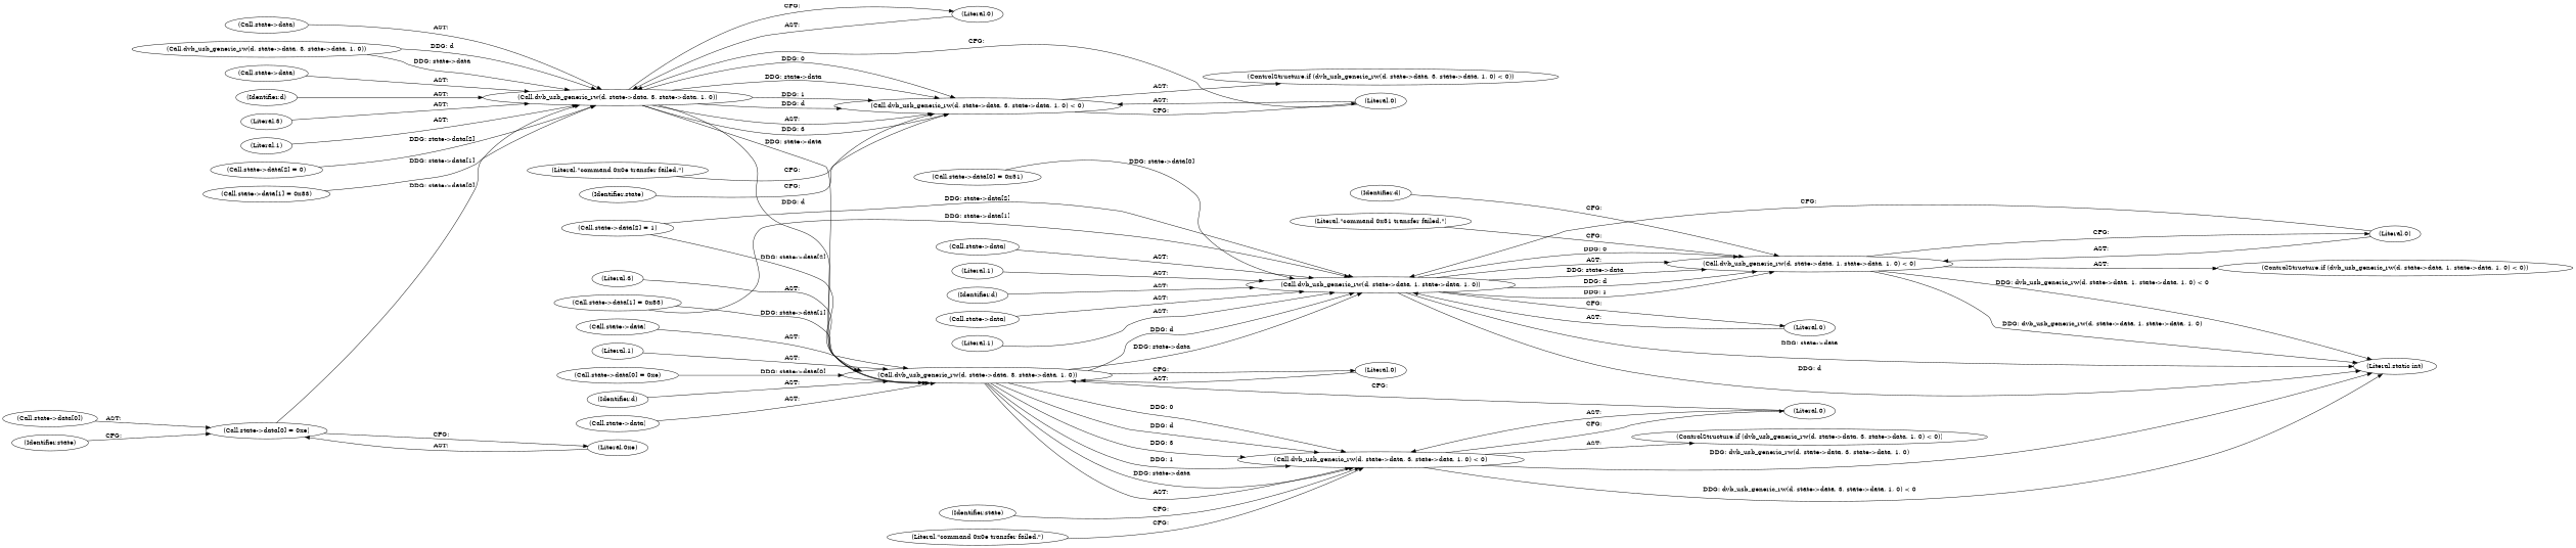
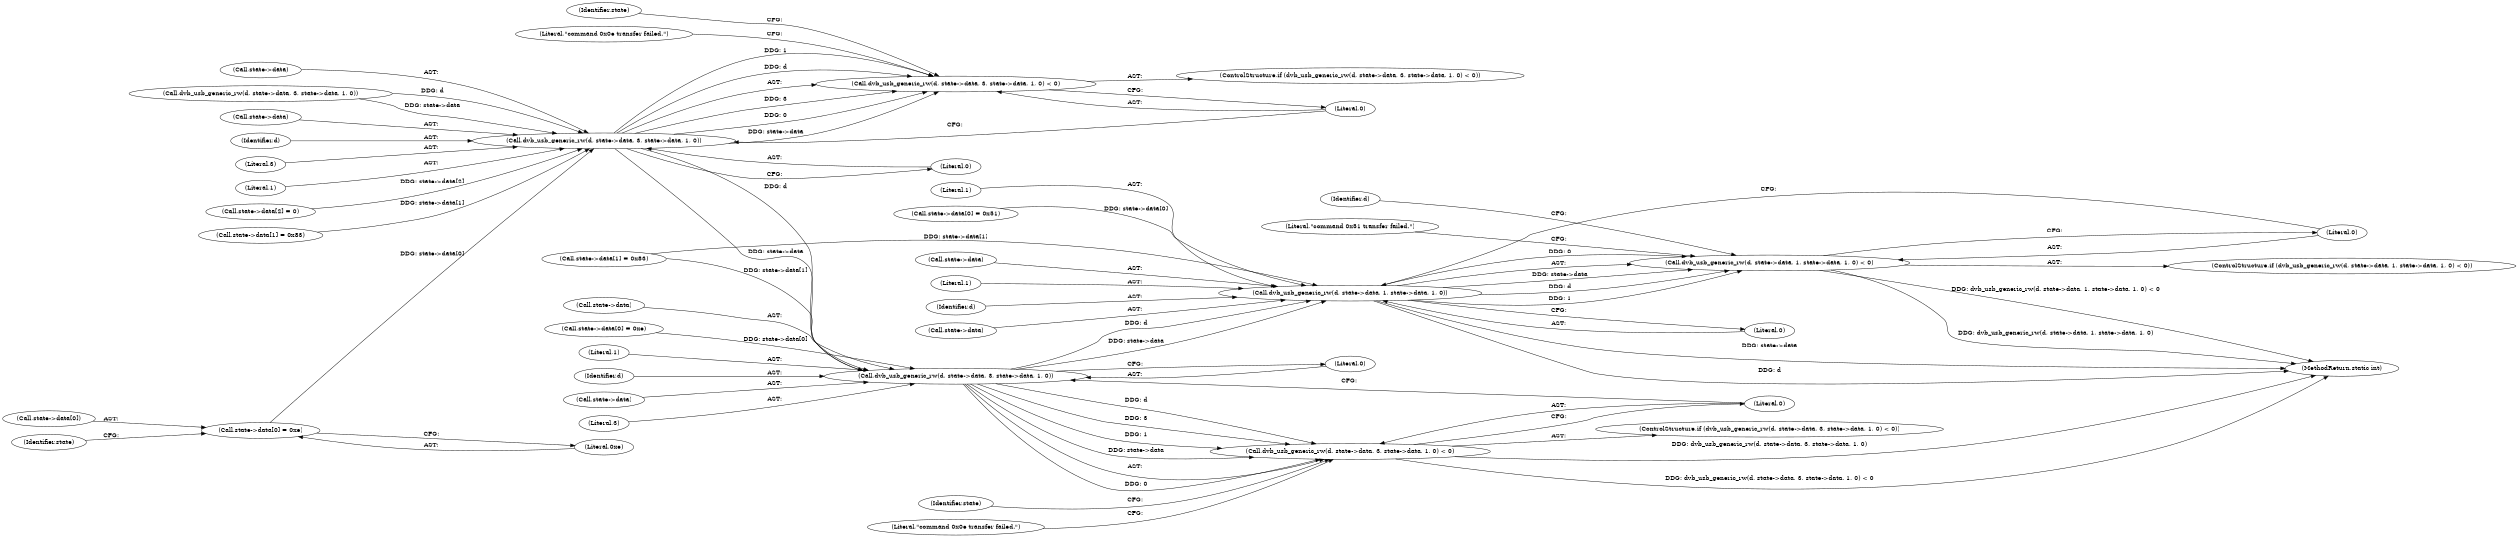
  digraph {
    rankdir=LR
    n1 [label="(Call,state->data[0] = 0xe)"]
    n2 [label="(Call,dvb_usb_generic_rw(d, state->data, 3, state->data, 1, 0))"]
    n3 [label="(Literal,0xe)"]
    n4 [label="(Call,dvb_usb_generic_rw(d, state->data, 3, state->data, 1, 0) < 0)"]
    n5 [label="(Call,dvb_usb_generic_rw(d, state->data, 3, state->data, 1, 0))"]
    n6 [label="(Literal,0)"]
    n7 [label="(ControlStructure,if (dvb_usb_generic_rw(d, state->data, 3, state->data, 1, 0) < 0))"]
    n8 [label="(Literal,0)"]
    n9 [label="(Call,dvb_usb_generic_rw(d, state->data, 3, state->data, 1, 0) < 0)"]
    n10 [label="(Call,dvb_usb_generic_rw(d, state->data, 1, state->data, 1, 0))"]
    n11 [label="(Literal,0)"]
    n12 [label="(Literal,0)"]
-   n13 [label="(Literal,static int)"]
+   n13 [label="(MethodReturn,static int)"]
    n14 [label="(ControlStructure,if (dvb_usb_generic_rw(d, state->data, 3, state->data, 1, 0) < 0))"]
    n15 [label="(Call,dvb_usb_generic_rw(d, state->data, 1, state->data, 1, 0) < 0)"]
    n16 [label="(Literal,0)"]
    n17 [label="(Literal,0)"]
    n18 [label="(ControlStructure,if (dvb_usb_generic_rw(d, state->data, 1, state->data, 1, 0) < 0))"]
    n19 [label="(Identifier,state)"]
    n20 [label="(Call,dvb_usb_generic_rw(d, state->data, 3, state->data, 1, 0))"]
    n21 [label="(Literal,1)"]
    n22 [label="(Call,state->data)"]
    n23 [label="(Identifier,state)"]
    n24 [label="(Identifier,d)"]
-   n25 [label="(Call,state->data[2] = 1)"]
    n26 [label="(Call,state->data[1] = 0x83)"]
    n27 [label="(Literal,\"command 0x0e transfer failed.\")"]
    n28 [label="(Call,state->data)"]
    n29 [label="(Literal,1)"]
    n30 [label="(Call,state->data)"]
    n31 [label="(Literal,\"command 0x51 transfer failed.\")"]
    n32 [label="(Call,state->data[0])"]
    n33 [label="(Literal,3)"]
    n34 [label="(Literal,1)"]
    n35 [label="(Literal,3)"]
    n36 [label="(Literal,\"command 0x0e transfer failed.\")"]
    n37 [label="(Call,state->data[2] = 0)"]
    n38 [label="(Call,state->data)"]
    n39 [label="(Identifier,d)"]
    n40 [label="(Call,state->data[0] = 0xe)"]
    n41 [label="(Identifier,d)"]
    n42 [label="(Call,state->data)"]
    n43 [label="(Call,state->data[1] = 0x83)"]
    n44 [label="(Identifier,state)"]
    n45 [label="(Call,state->data)"]
    n46 [label="(Identifier,d)"]
    n47 [label="(Literal,1)"]
    n48 [label="(Call,state->data[0] = 0x51)"]
    n1 -> n2 [label="DDG: state->data[0]"]
    n1 -> n3 [label="CFG: "]
    n2 -> n4 [label="AST: "]
    n2 -> n4 [label="DDG: 3"]
    n2 -> n4 [label="DDG: 0"]
    n2 -> n4 [label="DDG: state->data"]
    n2 -> n4 [label="DDG: 1"]
    n2 -> n4 [label="DDG: d"]
    n2 -> n5 [label="DDG: d"]
    n2 -> n5 [label="DDG: state->data"]
    n2 -> n6 [label="CFG: "]
    n3 -> n1 [label="AST: "]
    n4 -> n7 [label="AST: "]
    n4 -> n8 [label="CFG: "]
    n5 -> n9 [label="AST: "]
    n5 -> n9 [label="DDG: 0"]
    n5 -> n9 [label="DDG: d"]
    n5 -> n9 [label="DDG: 3"]
    n5 -> n9 [label="DDG: 1"]
    n5 -> n9 [label="DDG: state->data"]
    n5 -> n10 [label="DDG: d"]
    n5 -> n10 [label="DDG: state->data"]
    n5 -> n11 [label="CFG: "]
    n6 -> n2 [label="AST: "]
    n8 -> n2 [label="CFG: "]
    n8 -> n4 [label="AST: "]
    n9 -> n12 [label="CFG: "]
    n9 -> n13 [label="DDG: dvb_usb_generic_rw(d, state->data, 3, state->data, 1, 0)"]
    n9 -> n13 [label="DDG: dvb_usb_generic_rw(d, state->data, 3, state->data, 1, 0) < 0"]
    n9 -> n14 [label="AST: "]
    n10 -> n13 [label="DDG: state->data"]
    n10 -> n13 [label="DDG: d"]
    n10 -> n15 [label="AST: "]
    n10 -> n15 [label="DDG: state->data"]
    n10 -> n15 [label="DDG: d"]
    n10 -> n15 [label="DDG: 1"]
    n10 -> n15 [label="DDG: 0"]
    n10 -> n16 [label="CFG: "]
    n11 -> n5 [label="AST: "]
    n12 -> n5 [label="CFG: "]
    n12 -> n9 [label="AST: "]
    n15 -> n13 [label="DDG: dvb_usb_generic_rw(d, state->data, 1, state->data, 1, 0) < 0"]
    n15 -> n13 [label="DDG: dvb_usb_generic_rw(d, state->data, 1, state->data, 1, 0)"]
    n15 -> n17 [label="CFG: "]
    n15 -> n18 [label="AST: "]
    n16 -> n10 [label="AST: "]
    n17 -> n10 [label="CFG: "]
    n17 -> n15 [label="AST: "]
    n19 -> n9 [label="CFG: "]
    n20 -> n2 [label="DDG: d"]
    n20 -> n2 [label="DDG: state->data"]
    n21 -> n5 [label="AST: "]
    n22 -> n2 [label="AST: "]
    n23 -> n4 [label="CFG: "]
    n24 -> n2 [label="AST: "]
-   n25 -> n5 [label="DDG: state->data[2]"]
-   n25 -> n10 [label="DDG: state->data[2]"]
    n26 -> n5 [label="DDG: state->data[1]"]
    n26 -> n10 [label="DDG: state->data[1]"]
    n27 -> n9 [label="CFG: "]
    n28 -> n10 [label="AST: "]
    n29 -> n10 [label="AST: "]
    n30 -> n5 [label="AST: "]
    n31 -> n15 [label="CFG: "]
    n32 -> n1 [label="AST: "]
    n33 -> n2 [label="AST: "]
    n34 -> n2 [label="AST: "]
    n35 -> n5 [label="AST: "]
    n36 -> n4 [label="CFG: "]
    n37 -> n2 [label="DDG: state->data[2]"]
    n38 -> n5 [label="AST: "]
    n39 -> n15 [label="CFG: "]
    n40 -> n5 [label="DDG: state->data[0]"]
    n41 -> n10 [label="AST: "]
    n42 -> n10 [label="AST: "]
    n43 -> n2 [label="DDG: state->data[1]"]
    n44 -> n1 [label="CFG: "]
    n45 -> n2 [label="AST: "]
    n46 -> n5 [label="AST: "]
    n47 -> n10 [label="AST: "]
    n48 -> n10 [label="DDG: state->data[0]"]
  }
